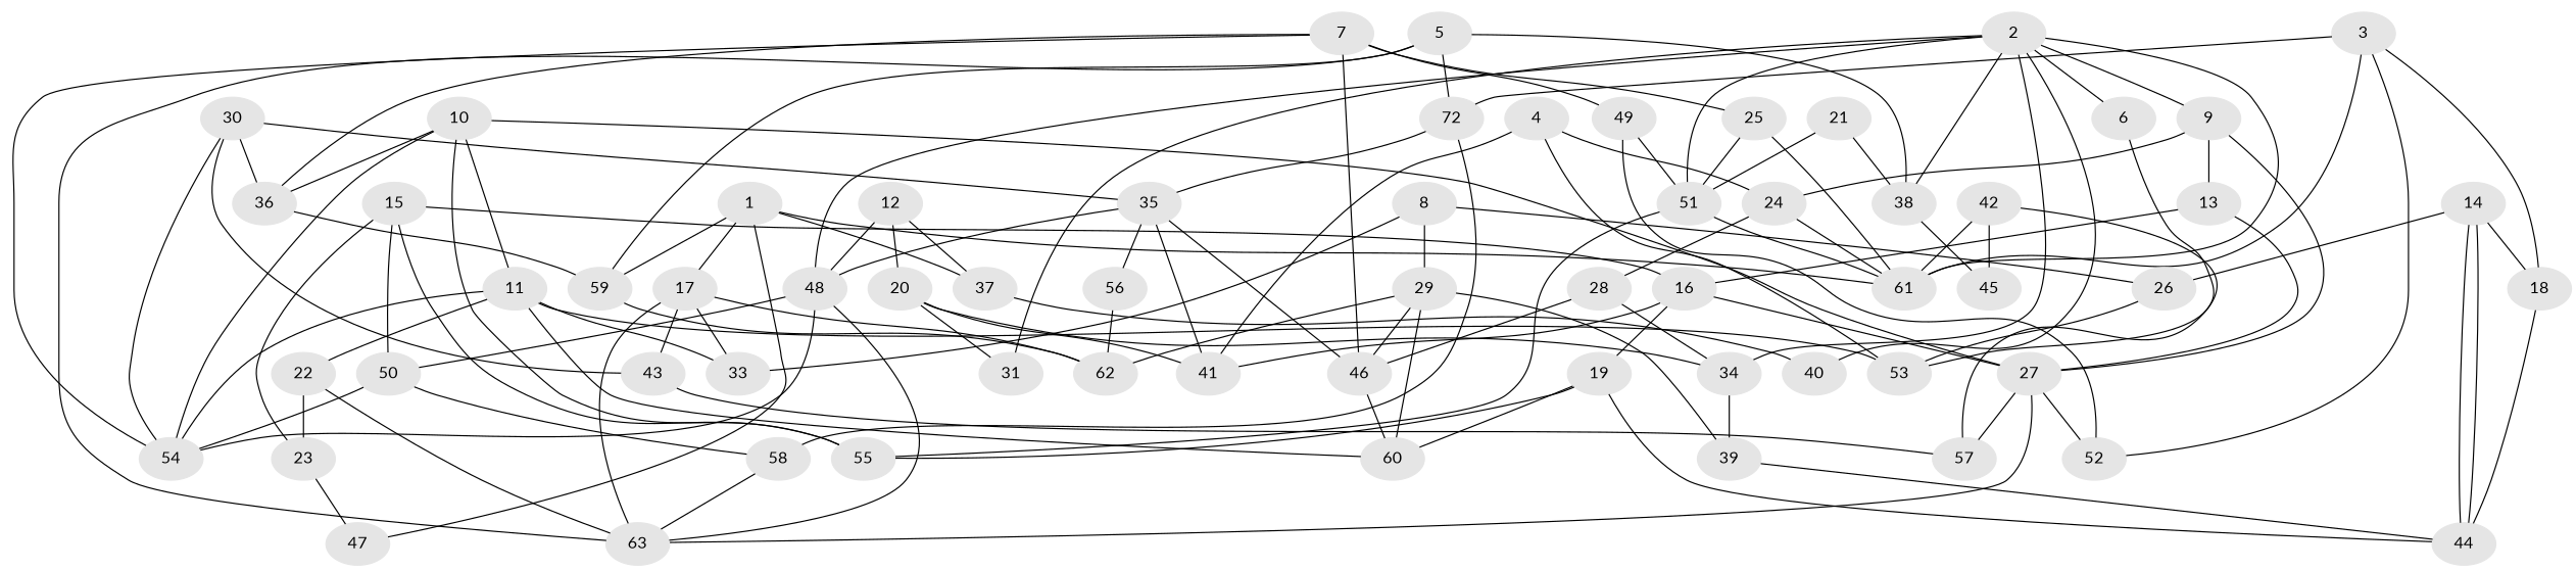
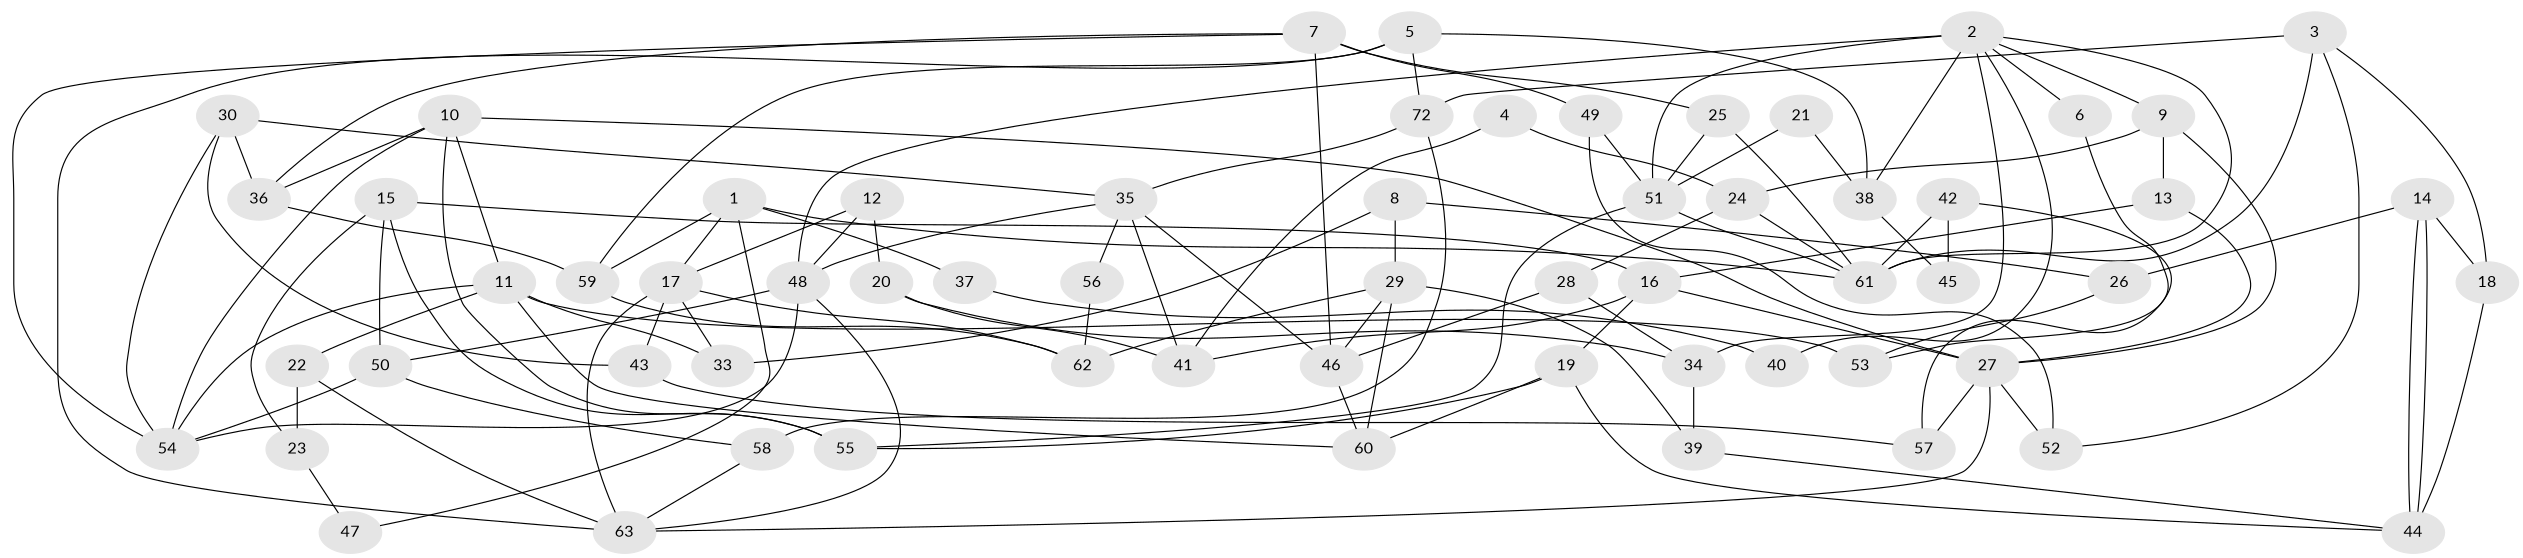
  graph {
    fontname=Lato
    node [color=gray90 fontname=Lato style=filled]
    edge [fontname=Lato]
    1
    17
    37
    47
    59
    61
    63
    33
    43
    62
    40
    2
    6
    9
-   31
    34
    38
    48
    51
    53
    24
    13
    27
    39
    45
    54
    50
    55
    3
    18
    n31 [label=72]
    52
    44
    35
    58
    4
    41
    28
    5
    7
    25
    36
    46
    49
    60
    8
    26
    29
    16
    57
    10
    11
    22
    23
    12
    20
    19
    14
    15
    21
    30
    56
    42
    1 -- 17
    1 -- 37
    1 -- 47
    1 -- 59
    1 -- 61
    17 -- 63
    17 -- 33
    17 -- 43
    17 -- 62
    37 -- 40
    59 -- 62
    43 -- 57
    2 -- 61
    2 -- 40
    2 -- 6
    2 -- 9
-   2 -- 31
    2 -- 34
    2 -- 38
    2 -- 48
    2 -- 51
    6 -- 53
    9 -- 24
    9 -- 13
    9 -- 27
    34 -- 39
    38 -- 45
    48 -- 63
    48 -- 54
    48 -- 50
    51 -- 61
    51 -- 55
    24 -- 61
    24 -- 28
    13 -- 27
    13 -- 16
    27 -- 63
    27 -- 52
    27 -- 57
    39 -- 44
    50 -- 54
    50 -- 58
    3 -- 61
    3 -- 18
    3 -- n31
    3 -- 52
    18 -- 44
    n31 -- 35
    n31 -- 58
    35 -- 48
    35 -- 41
    35 -- 46
    35 -- 56
    58 -- 63
-   4 -- 53
    4 -- 24
    4 -- 41
    28 -- 34
    28 -- 46
    5 -- 59
    5 -- 63
    5 -- 38
    5 -- n31
    7 -- 54
    7 -- 25
    7 -- 36
    7 -- 46
    7 -- 49
    25 -- 61
    25 -- 51
    36 -- 59
    46 -- 60
    49 -- 51
    49 -- 52
    8 -- 33
    8 -- 26
    8 -- 29
    26 -- 53
    29 -- 62
    29 -- 39
    29 -- 46
    29 -- 60
    16 -- 27
    16 -- 41
    16 -- 19
    10 -- 27
    10 -- 54
    10 -- 55
    10 -- 36
    10 -- 11
    11 -- 33
    11 -- 53
    11 -- 54
    11 -- 60
    11 -- 22
    22 -- 63
    22 -- 23
    23 -- 47
-   12 -- 37
+   12 -- 17
    12 -- 48
    12 -- 20
-   20 -- 31
    20 -- 34
    20 -- 41
    19 -- 55
    19 -- 44
    19 -- 60
    14 -- 18
    14 -- 44
    14 -- 44
    14 -- 26
    15 -- 50
    15 -- 55
    15 -- 16
    15 -- 23
    21 -- 38
    21 -- 51
    30 -- 43
    30 -- 54
    30 -- 35
    30 -- 36
    56 -- 62
    42 -- 61
    42 -- 45
    42 -- 57
  }
